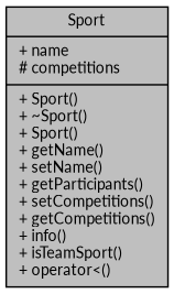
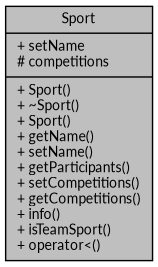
  digraph {
    fontname=Lato
-   n1 [color=black fillcolor=grey75 fontcolor=black fontname=Lato fontsize=10 height=0.2 label="{Sport\n|+ name\l# competitions\l|+ Sport()\l+ ~Sport()\l+ Sport()\l+ getName()\l+ setName()\l+ getParticipants()\l+ setCompetitions()\l+ getCompetitions()\l+ info()\l+ isTeamSport()\l+ operator\<()\l}" shape=record style=filled width=0.4]
+   n1 [color=black fillcolor=grey75 fontcolor=black fontname=Lato fontsize=10 height=0.2 label="{Sport\n|+ setName\l# competitions\l|+ Sport()\l+ ~Sport()\l+ Sport()\l+ getName()\l+ setName()\l+ getParticipants()\l+ setCompetitions()\l+ getCompetitions()\l+ info()\l+ isTeamSport()\l+ operator\<()\l}" shape=record style=filled width=0.4]
  }
